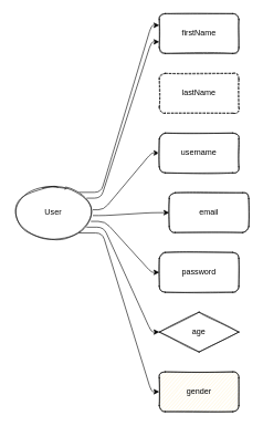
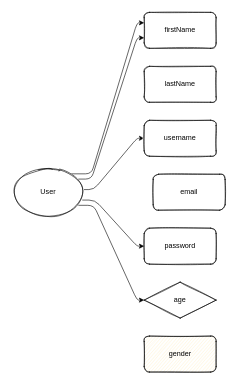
  <mxCell id="0" />
  <mxCell id="1" parent="0" />
  <mxCell id="2" value="" style="edgeStyle=none;html=1;noEdgeStyle=1;orthogonal=1;" parent="1" source="9" target="10" edge="1"><mxGeometry relative="1" as="geometry"><Array as="points"><mxPoint x="152" y="289.375" /><mxPoint x="228" y="37.5" /></Array></mxGeometry></mxCell>
  <mxCell id="3" value="" style="edgeStyle=none;html=1;noEdgeStyle=1;orthogonal=1;" parent="1" source="9" target="10" edge="1"><mxGeometry relative="1" as="geometry"><Array as="points"><mxPoint x="152" y="298.125" /><mxPoint x="228" y="62.5" /></Array></mxGeometry></mxCell>
  <mxCell id="4" value="" style="edgeStyle=none;html=1;noEdgeStyle=1;orthogonal=1;" parent="1" source="9" target="12" edge="1"><mxGeometry relative="1" as="geometry"><Array as="points"><mxPoint x="156" y="315.625" /><mxPoint x="228" y="230" /></Array></mxGeometry></mxCell>
- <mxCell id="5" value="" style="edgeStyle=none;html=1;noEdgeStyle=1;orthogonal=1;" parent="1" source="9" target="13" edge="1"><mxGeometry relative="1" as="geometry"><Array as="points"><mxPoint x="158" y="324.375" /><mxPoint x="228" y="320" /></Array></mxGeometry></mxCell>
  <mxCell id="6" value="" style="edgeStyle=none;html=1;noEdgeStyle=1;orthogonal=1;" edge="1" parent="1" source="9" target="14"><mxGeometry relative="1" as="geometry"><Array as="points"><mxPoint x="158" y="333.125" /><mxPoint x="228" y="410" /></Array></mxGeometry></mxCell>
  <mxCell id="7" value="" style="edgeStyle=none;html=1;noEdgeStyle=1;orthogonal=1;" edge="1" parent="1" source="9" target="15"><mxGeometry relative="1" as="geometry"><Array as="points"><mxPoint x="156" y="341.875" /><mxPoint x="228" y="500" /></Array></mxGeometry></mxCell>
- <mxCell id="8" value="" style="edgeStyle=none;html=1;noEdgeStyle=1;orthogonal=1;" edge="1" parent="1" source="9" target="16"><mxGeometry relative="1" as="geometry"><Array as="points"><mxPoint x="154" y="350.625" /><mxPoint x="228" y="590" /></Array></mxGeometry></mxCell>
  <mxCell id="9" value="User" style="ellipse;whiteSpace=wrap;html=1;sketch=1;rounded=1;" parent="1" vertex="1"><mxGeometry y="280" width="120" height="80" as="geometry" x="20" /></mxCell>
  <mxCell id="10" value="firstName" style="whiteSpace=wrap;html=1;sketch=1;rounded=1;" parent="1" vertex="1"><mxGeometry x="240" width="120" height="60" as="geometry" y="20" /></mxCell>
- <mxCell id="11" value="lastName" style="whiteSpace=wrap;html=1;sketch=1;rounded=1;dashed=1;" parent="1" vertex="1"><mxGeometry x="240" y="110" width="120" height="60" as="geometry" /></mxCell>
+ <mxCell id="11" value="lastName" style="whiteSpace=wrap;html=1;sketch=1;rounded=1;" parent="1" vertex="1"><mxGeometry x="240" y="110" width="120" height="60" as="geometry" /></mxCell>
  <mxCell id="12" value="username" style="whiteSpace=wrap;html=1;sketch=1;rounded=1;" parent="1" vertex="1"><mxGeometry x="240" y="200" width="120" height="60" as="geometry" /></mxCell>
  <mxCell id="13" value="email" style="whiteSpace=wrap;html=1;sketch=1;rounded=1;" parent="1" vertex="1"><mxGeometry x="255" y="290" width="120" height="60" as="geometry" /></mxCell>
  <mxCell id="14" value="password" style="whiteSpace=wrap;html=1;sketch=1;rounded=1;" vertex="1" parent="1"><mxGeometry x="240" y="380" width="120" height="60" as="geometry" /></mxCell>
  <mxCell id="15" value="age" style="rhombus;whiteSpace=wrap;html=1;sketch=1;" vertex="1" parent="1"><mxGeometry x="240" y="470" width="120" height="60" as="geometry" /></mxCell>
  <mxCell id="16" value="gender" style="whiteSpace=wrap;html=1;sketch=1;rounded=1;fillColor=#fff2cc;" vertex="1" parent="1"><mxGeometry x="240" y="560" width="120" height="60" as="geometry" /></mxCell>
